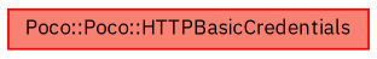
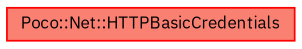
  digraph {
    rankdir=LR
    fontname="IBM Plex Sans"
-   n1 [color=red fillcolor=salmon fontname="IBM Plex Sans" fontsize=10 height=0.2 label="Poco::Poco::HTTPBasicCredentials" shape=record style=filled width=0.4]
+   n1 [color=red fillcolor=salmon fontname="IBM Plex Sans" fontsize=10 height=0.2 label="Poco::Net::HTTPBasicCredentials" shape=record style=filled width=0.4]
  }
